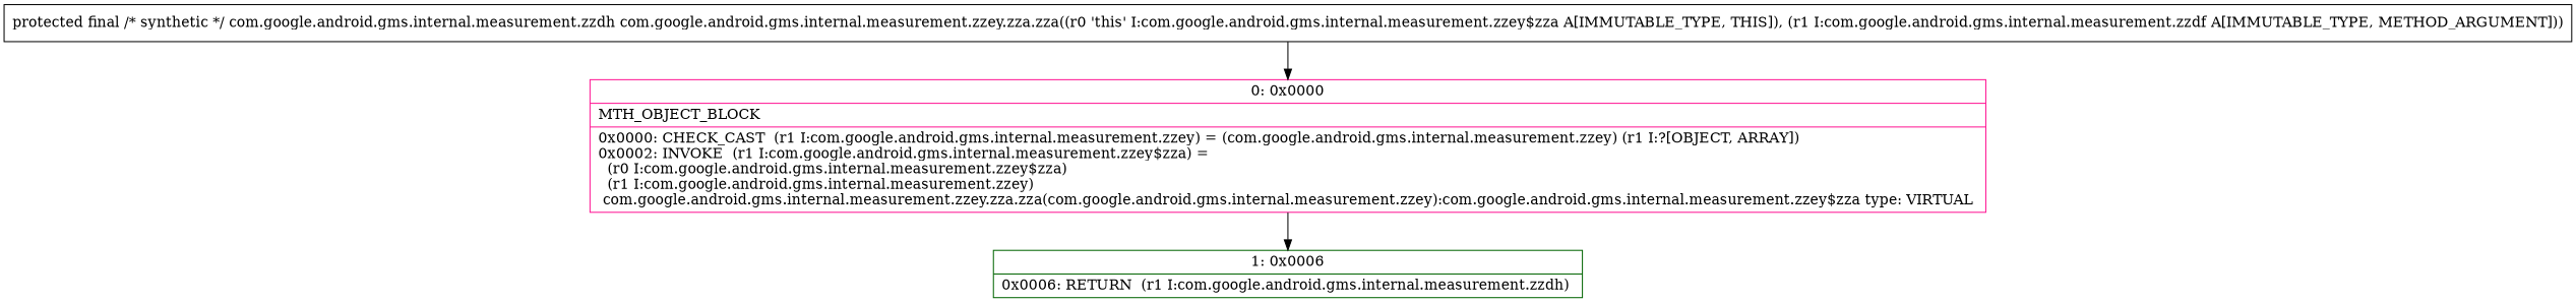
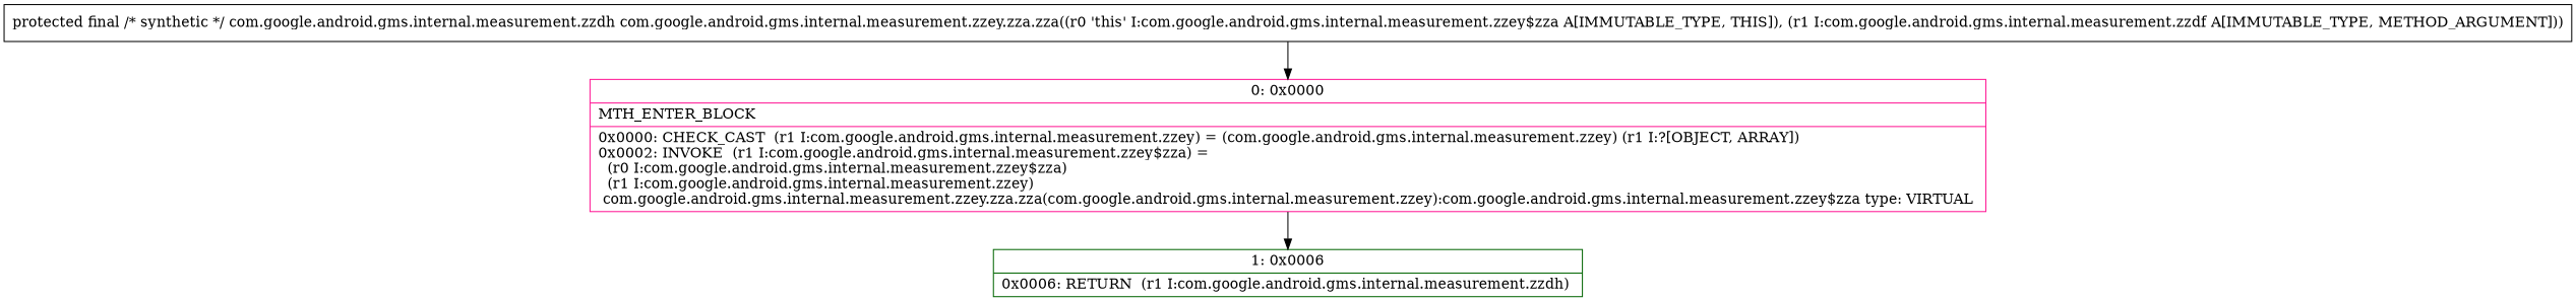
  digraph {
    node [shape=record]
-   n1 [label="{0\:\ 0x0000|MTH_OBJECT_BLOCK\l|0x0000: CHECK_CAST  (r1 I:com.google.android.gms.internal.measurement.zzey) = (com.google.android.gms.internal.measurement.zzey) (r1 I:?[OBJECT, ARRAY]) \l0x0002: INVOKE  (r1 I:com.google.android.gms.internal.measurement.zzey$zza) = \l  (r0 I:com.google.android.gms.internal.measurement.zzey$zza)\l  (r1 I:com.google.android.gms.internal.measurement.zzey)\l com.google.android.gms.internal.measurement.zzey.zza.zza(com.google.android.gms.internal.measurement.zzey):com.google.android.gms.internal.measurement.zzey$zza type: VIRTUAL \l}" color=deeppink]
+   n1 [label="{0\:\ 0x0000|MTH_ENTER_BLOCK\l|0x0000: CHECK_CAST  (r1 I:com.google.android.gms.internal.measurement.zzey) = (com.google.android.gms.internal.measurement.zzey) (r1 I:?[OBJECT, ARRAY]) \l0x0002: INVOKE  (r1 I:com.google.android.gms.internal.measurement.zzey$zza) = \l  (r0 I:com.google.android.gms.internal.measurement.zzey$zza)\l  (r1 I:com.google.android.gms.internal.measurement.zzey)\l com.google.android.gms.internal.measurement.zzey.zza.zza(com.google.android.gms.internal.measurement.zzey):com.google.android.gms.internal.measurement.zzey$zza type: VIRTUAL \l}" color=deeppink]
    n2 [label="{1\:\ 0x0006|0x0006: RETURN  (r1 I:com.google.android.gms.internal.measurement.zzdh) \l}" color=darkgreen]
    n3 [label="{protected final \/* synthetic *\/ com.google.android.gms.internal.measurement.zzdh com.google.android.gms.internal.measurement.zzey.zza.zza((r0 'this' I:com.google.android.gms.internal.measurement.zzey$zza A[IMMUTABLE_TYPE, THIS]), (r1 I:com.google.android.gms.internal.measurement.zzdf A[IMMUTABLE_TYPE, METHOD_ARGUMENT])) }" color=black]
    n1 -> n2
    n3 -> n1
  }
